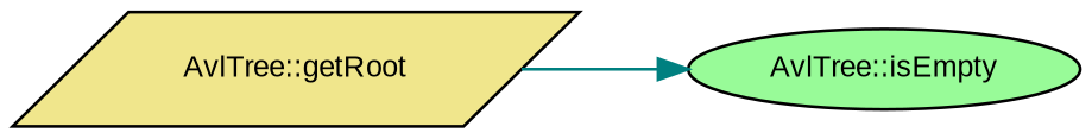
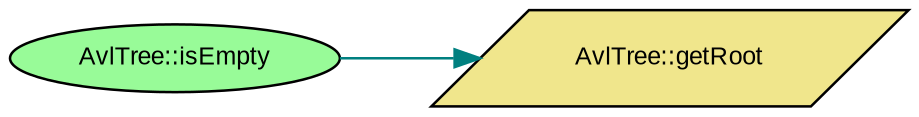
  digraph {
    rankdir=LR
    fontname="Liberation Sans"
    node [color=black fontname="Liberation Sans" fontsize=10 style=filled]
    n1 [fillcolor=khaki fontcolor=black height=0.2 label="AvlTree::getRoot" shape=parallelogram width=0.4]
    n2 [fillcolor=palegreen height=0.2 label="AvlTree::isEmpty" shape=ellipse width=0.4]
-   n1 -> n2 [color=teal fontname="Liberation Sans" fontsize=10 labelfontname=Helvetica labelfontsize=10 style=solid]
+   n2 -> n1 [color=teal fontname="Liberation Sans" fontsize=10 labelfontname=Helvetica labelfontsize=10 style=solid]
  }
